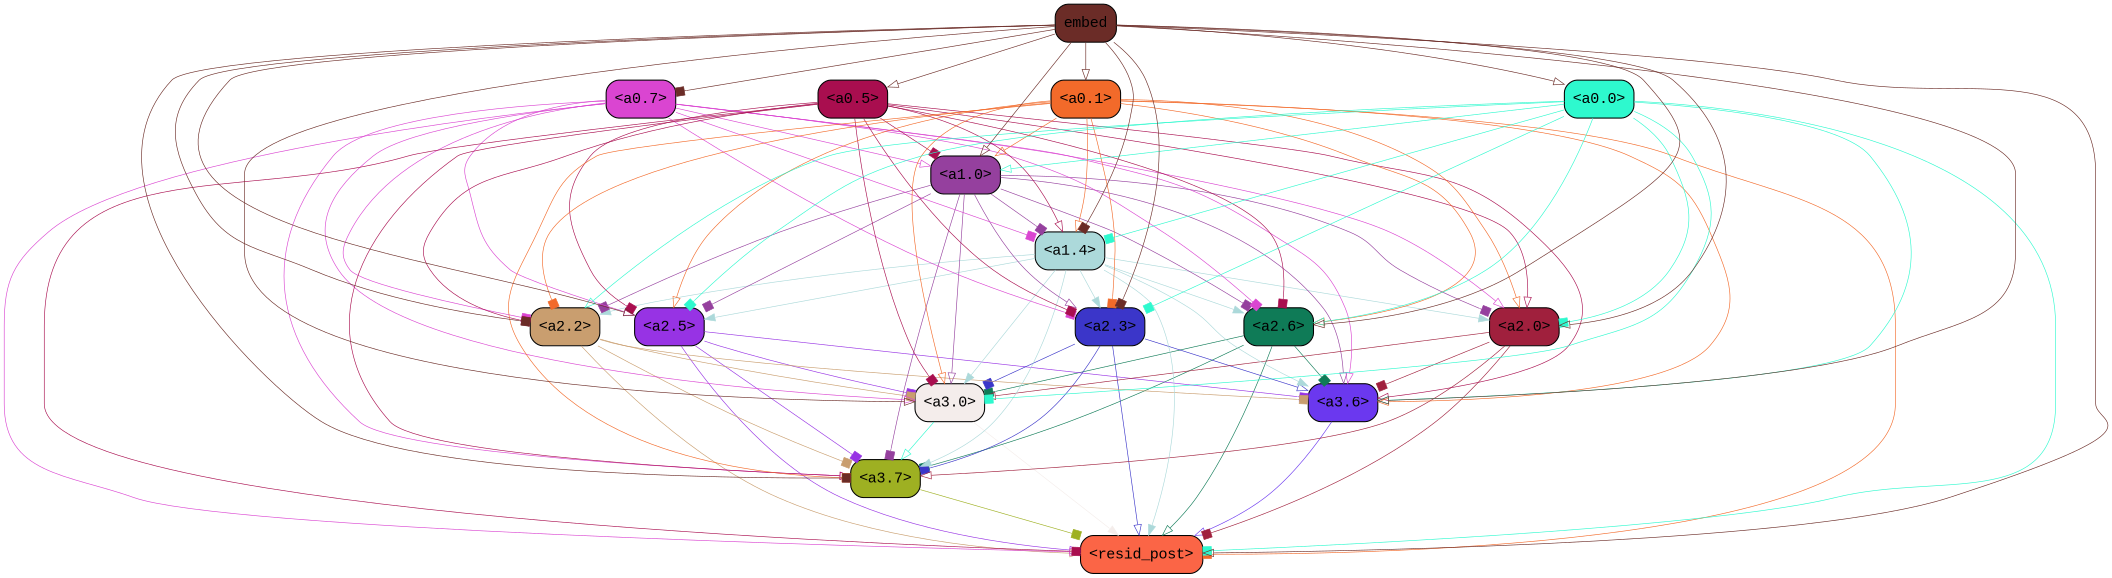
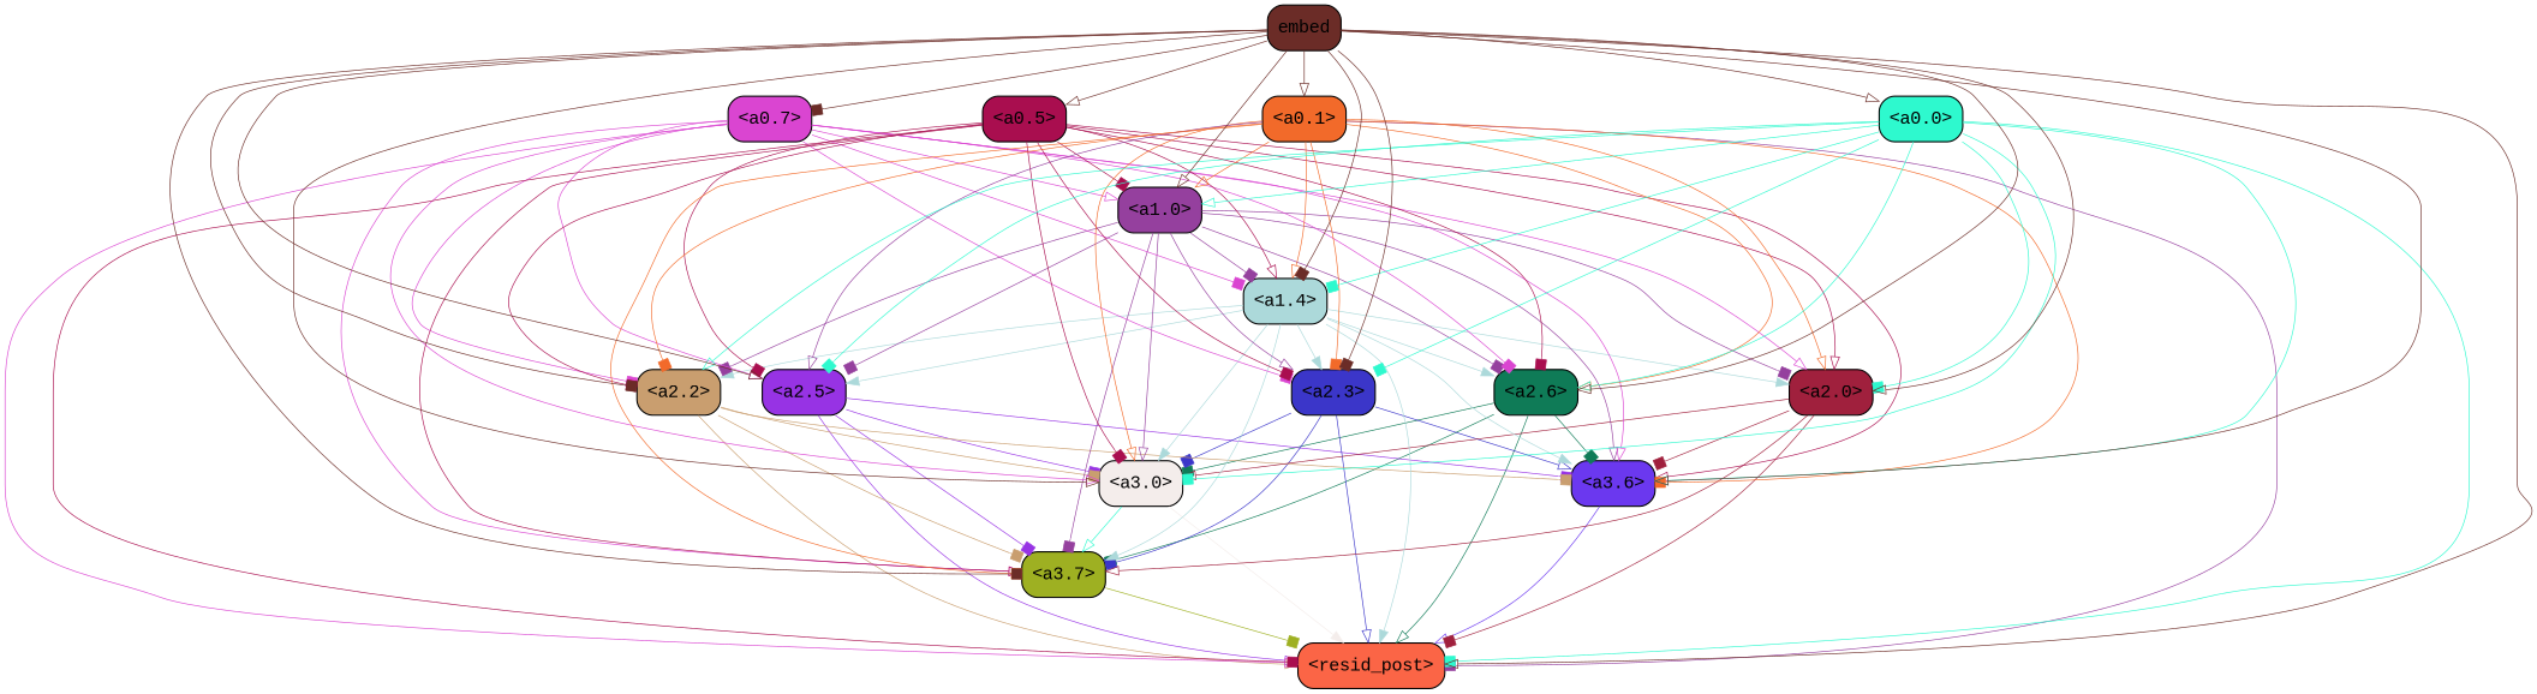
  strict digraph {
    fontname="Liberation Mono"
    splines=true
    node [color=black fontname="Liberation Mono" shape=box style="filled, rounded"]
    edge [arrowhead=box color="#6b2c27" fontname="Liberation Mono" penwidth=0.6]
    "<a3.7>" [fillcolor="#9eb022"]
    "<resid_post>" [fillcolor="#fb6546"]
    "<a3.6>" [fillcolor="#6b38ef"]
    "<a3.0>" [fillcolor="#f4edeb"]
    "<a2.6>" [fillcolor="#0f7b57"]
    "<a2.5>" [fillcolor="#9733e4"]
    "<a2.3>" [fillcolor="#3b36c9"]
    "<a2.2>" [fillcolor="#c99e6f"]
    "<a2.0>" [fillcolor="#a0203d"]
    "<a1.4>" [fillcolor="#acd9da"]
    "<a1.0>" [fillcolor="#95409e"]
    "<a0.7>" [fillcolor="#da45d1"]
    "<a0.5>" [fillcolor="#a90e4f"]
    "<a0.1>" [fillcolor="#f26a2a"]
    "<a0.0>" [fillcolor="#2ef9ce"]
    embed [fillcolor="#6b2c27"]
    "<a3.7>" -> "<resid_post>" [color="#9eb022"]
    "<a3.6>" -> "<resid_post>" [arrowhead=onormal color="#6b38ef"]
    "<a3.0>" -> "<a3.7>" [arrowhead=onormal color="#2ef9ce"]
    "<a3.0>" -> "<resid_post>" [color="#f4edeb" arrowhead=""]
    "<a2.6>" -> "<a3.7>" [color="#0f7b57"]
    "<a2.6>" -> "<resid_post>" [arrowhead=onormal color="#0f7b57"]
    "<a2.6>" -> "<a3.6>" [color="#0f7b57"]
    "<a2.6>" -> "<a3.0>" [color="#0f7b57"]
    "<a2.5>" -> "<a3.7>" [color="#9733e4"]
    "<a2.5>" -> "<resid_post>" [arrowhead=onormal color="#9733e4"]
    "<a2.5>" -> "<a3.6>" [color="#9733e4"]
    "<a2.5>" -> "<a3.0>" [color="#9733e4"]
    "<a2.3>" -> "<a3.7>" [color="#3b36c9"]
    "<a2.3>" -> "<resid_post>" [arrowhead=onormal color="#3b36c9"]
    "<a2.3>" -> "<a3.6>" [arrowhead=onormal color="#3b36c9"]
    "<a2.3>" -> "<a3.0>" [color="#3b36c9"]
    "<a2.2>" -> "<a3.7>" [color="#c99e6f"]
    "<a2.2>" -> "<resid_post>" [arrowhead=onormal color="#c99e6f"]
    "<a2.2>" -> "<a3.6>" [color="#c99e6f"]
    "<a2.2>" -> "<a3.0>" [color="#c99e6f"]
    "<a2.0>" -> "<a3.7>" [arrowhead=onormal color="#a0203d"]
    "<a2.0>" -> "<resid_post>" [color="#a0203d"]
    "<a2.0>" -> "<a3.6>" [color="#a0203d"]
    "<a2.0>" -> "<a3.0>" [arrowhead=onormal color="#a0203d"]
    "<a1.4>" -> "<a3.7>" [color="#acd9da" arrowhead=""]
    "<a1.4>" -> "<resid_post>" [color="#acd9da" arrowhead=""]
    "<a1.4>" -> "<a3.6>" [color="#acd9da" arrowhead=""]
    "<a1.4>" -> "<a3.0>" [color="#acd9da" arrowhead=""]
    "<a1.4>" -> "<a2.6>" [color="#acd9da" arrowhead=""]
    "<a1.4>" -> "<a2.5>" [color="#acd9da" arrowhead=""]
    "<a1.4>" -> "<a2.3>" [color="#acd9da" arrowhead=""]
    "<a1.4>" -> "<a2.2>" [color="#acd9da" arrowhead=""]
    "<a1.4>" -> "<a2.0>" [color="#acd9da" arrowhead=""]
    "<a1.0>" -> "<a3.7>" [color="#95409e"]
    "<a1.0>" -> "<a3.6>" [arrowhead=onormal color="#95409e"]
    "<a1.0>" -> "<a3.0>" [arrowhead=onormal color="#95409e"]
    "<a1.0>" -> "<a2.6>" [color="#95409e"]
    "<a1.0>" -> "<a2.5>" [color="#95409e"]
    "<a1.0>" -> "<a2.3>" [arrowhead=onormal color="#95409e"]
    "<a1.0>" -> "<a2.2>" [color="#95409e"]
    "<a1.0>" -> "<a2.0>" [color="#95409e"]
    "<a1.0>" -> "<a1.4>" [color="#95409e"]
    "<a0.7>" -> "<a3.7>" [arrowhead=onormal color="#da45d1"]
    "<a0.7>" -> "<resid_post>" [arrowhead=onormal color="#da45d1"]
    "<a0.7>" -> "<a3.6>" [arrowhead=onormal color="#da45d1"]
    "<a0.7>" -> "<a3.0>" [arrowhead=onormal color="#da45d1"]
    "<a0.7>" -> "<a2.6>" [color="#da45d1"]
    "<a0.7>" -> "<a2.5>" [arrowhead=onormal color="#da45d1"]
    "<a0.7>" -> "<a2.3>" [color="#da45d1"]
    "<a0.7>" -> "<a2.2>" [color="#da45d1"]
    "<a0.7>" -> "<a2.0>" [arrowhead=onormal color="#da45d1"]
    "<a0.7>" -> "<a1.4>" [color="#da45d1"]
    "<a0.7>" -> "<a1.0>" [arrowhead=onormal color="#da45d1"]
    "<a0.5>" -> "<a3.7>" [arrowhead=onormal color="#a90e4f"]
    "<a0.5>" -> "<resid_post>" [color="#a90e4f"]
    "<a0.5>" -> "<a3.6>" [arrowhead=onormal color="#a90e4f"]
    "<a0.5>" -> "<a3.0>" [color="#a90e4f"]
    "<a0.5>" -> "<a2.6>" [color="#a90e4f"]
    "<a0.5>" -> "<a2.5>" [color="#a90e4f"]
    "<a0.5>" -> "<a2.3>" [color="#a90e4f"]
    "<a0.5>" -> "<a2.2>" [color="#a90e4f"]
    "<a0.5>" -> "<a2.0>" [arrowhead=onormal color="#a90e4f"]
    "<a0.5>" -> "<a1.4>" [arrowhead=onormal color="#a90e4f"]
    "<a0.5>" -> "<a1.0>" [color="#a90e4f"]
    "<a0.1>" -> "<a3.7>" [color="#f26a2a"]
-   "<a0.1>" -> "<resid_post>" [color="#f26a2a"]
-   "<a0.1>" -> "<a3.6>" [arrowhead=onormal color="#f26a2a"]
+   "<a0.1>" -> "<resid_post>" [color="#95409e"]
+   "<a0.1>" -> "<a3.6>" [color="#f26a2a"]
    "<a0.1>" -> "<a3.0>" [arrowhead=onormal color="#f26a2a"]
    "<a0.1>" -> "<a2.6>" [arrowhead=onormal color="#f26a2a"]
-   "<a0.1>" -> "<a2.5>" [arrowhead=onormal color="#f26a2a"]
+   "<a0.1>" -> "<a2.5>" [arrowhead=onormal color="#95409e"]
    "<a0.1>" -> "<a2.3>" [color="#f26a2a"]
    "<a0.1>" -> "<a2.2>" [color="#f26a2a"]
    "<a0.1>" -> "<a2.0>" [arrowhead=onormal color="#f26a2a"]
    "<a0.1>" -> "<a1.4>" [arrowhead=onormal color="#f26a2a"]
    "<a0.1>" -> "<a1.0>" [arrowhead=onormal color="#f26a2a"]
    "<a0.0>" -> "<resid_post>" [color="#2ef9ce"]
    "<a0.0>" -> "<a3.6>" [arrowhead=onormal color="#2ef9ce"]
    "<a0.0>" -> "<a3.0>" [color="#2ef9ce"]
    "<a0.0>" -> "<a2.6>" [arrowhead=onormal color="#2ef9ce"]
    "<a0.0>" -> "<a2.5>" [color="#2ef9ce"]
    "<a0.0>" -> "<a2.3>" [color="#2ef9ce"]
    "<a0.0>" -> "<a2.2>" [arrowhead=onormal color="#2ef9ce"]
    "<a0.0>" -> "<a2.0>" [color="#2ef9ce"]
    "<a0.0>" -> "<a1.4>" [color="#2ef9ce"]
    "<a0.0>" -> "<a1.0>" [arrowhead=onormal color="#2ef9ce"]
    embed -> "<a3.7>"
    embed -> "<resid_post>" [arrowhead=onormal]
    embed -> "<a3.6>" [arrowhead=onormal]
    embed -> "<a3.0>" [arrowhead=onormal]
    embed -> "<a2.6>" [arrowhead=onormal]
    embed -> "<a2.5>" [arrowhead=onormal]
    embed -> "<a2.3>"
    embed -> "<a2.2>"
    embed -> "<a2.0>" [arrowhead=onormal]
    embed -> "<a1.4>"
    embed -> "<a1.0>" [arrowhead=onormal]
    embed -> "<a0.7>"
    embed -> "<a0.5>" [arrowhead=onormal]
    embed -> "<a0.1>" [arrowhead=onormal]
    embed -> "<a0.0>" [arrowhead=onormal]
  }
